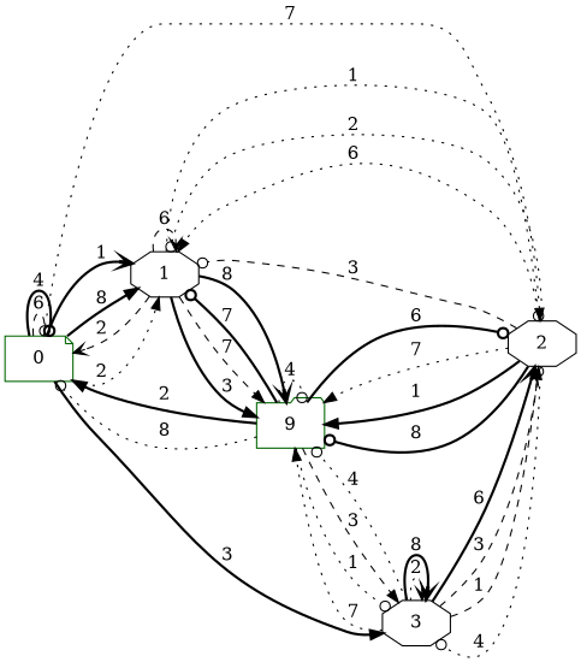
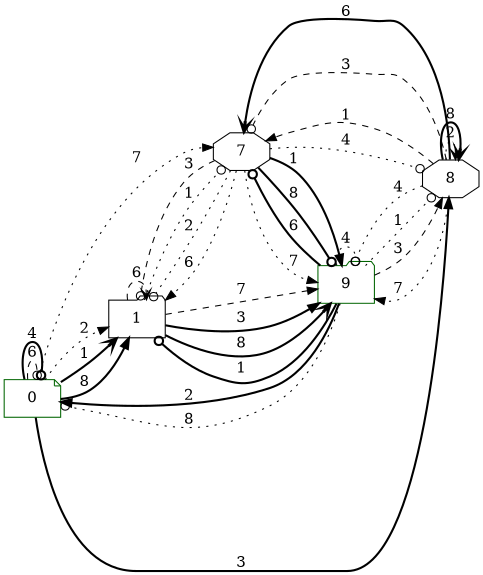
  digraph {
    rankdir=LR
    node [color=black shape=folder]
    edge [arrowhead=odot style=bold]
    n1 [color=darkgreen label=0 shape=note]
-   n2 [label=1 shape=octagon]
-   n3 [label=2 shape=octagon]
-   n4 [label=3 shape=octagon]
+   n2 [label=1]
+   n3 [label=7 shape=octagon]
+   n4 [label=8 shape=octagon]
    n5 [color=darkgreen label=9]
    n1 -> n1 [label=6 style=dashed]
    n1 -> n1 [label=4]
    n1 -> n2 [arrowhead=normal label=2 style=dotted]
    n1 -> n2 [arrowhead=vee label=1]
    n1 -> n2 [arrowhead=normal label=8]
    n1 -> n3 [arrowhead=normal label=7 style=dotted]
    n1 -> n4 [arrowhead=normal label=3]
-   n2 -> n1 [arrowhead=vee label=2 style=dashed]
    n2 -> n2 [arrowhead=vee label=6 style=dashed]
    n2 -> n3 [label=1 style=dotted]
    n2 -> n5 [arrowhead=normal label=7 style=dashed]
    n2 -> n5 [arrowhead=normal label=3]
    n2 -> n5 [arrowhead=vee label=8]
    n3 -> n2 [label=2 style=dotted]
    n3 -> n2 [arrowhead=normal label=6 style=dotted]
    n3 -> n2 [label=3 style=dashed]
    n3 -> n4 [label=4 style=dotted]
    n3 -> n5 [arrowhead=normal label=7 style=dotted]
    n3 -> n5 [arrowhead=normal label=1]
    n3 -> n5 [label=8]
    n4 -> n3 [arrowhead=vee label=6]
    n4 -> n3 [label=3 style=dashed]
    n4 -> n3 [arrowhead=normal label=1 style=dashed]
    n4 -> n4 [arrowhead=vee label=2 style=dotted]
    n4 -> n4 [arrowhead=vee label=8]
    n4 -> n5 [arrowhead=normal label=7 style=dotted]
    n4 -> n5 [label=4 style=dotted]
    n5 -> n1 [arrowhead=normal label=2]
    n5 -> n1 [label=8 style=dotted]
-   n5 -> n2 [label=7]
+   n5 -> n2 [label=1]
    n5 -> n3 [label=6]
    n5 -> n4 [arrowhead=normal label=3 style=dashed]
    n5 -> n4 [label=1 style=dotted]
    n5 -> n5 [label=4 style=dotted]
  }
